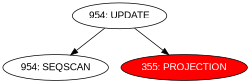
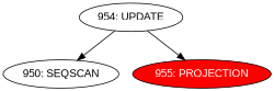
  digraph {
    fontname="Liberation Sans"
    node [fontname="Liberation Sans"]
    edge [fontname="Liberation Sans"]
-   n1 [label="954: SEQSCAN"]
-   n2 [fillcolor=red fontcolor=white label="355: PROJECTION" style=filled]
+   n1 [label="950: SEQSCAN"]
+   n2 [fillcolor=red fontcolor=white label="955: PROJECTION" style=filled]
    n3 [label="954: UPDATE"]
    n3 -> n1
    n3 -> n2
  }
